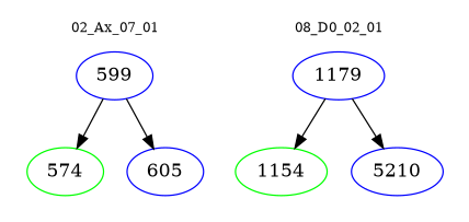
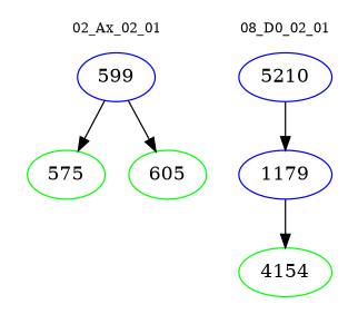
  digraph {
    node [color=blue]
    edge [color=black]
    n1 [label=599]
-   n2 [color=green label=574]
-   n3 [label=605]
+   n2 [color=green label=575]
+   n3 [color=green label=605]
    n4 [label=1179]
-   n5 [color=green label=1154]
+   n5 [color=green label=4154]
    n6 [label=5210]
    subgraph cluster_1 {
      color=white
      fontsize=10
-     label="02_Ax_07_01"
+     label="02_Ax_02_01"
      n1
      n2
      n3
    }
    subgraph cluster_2 {
      color=white
      fontsize=10
      label="08_D0_02_01"
      n4
      n5
      n6
    }
    n1 -> n2
    n1 -> n3
    n4 -> n5
-   n4 -> n6
+   n6 -> n4
  }
